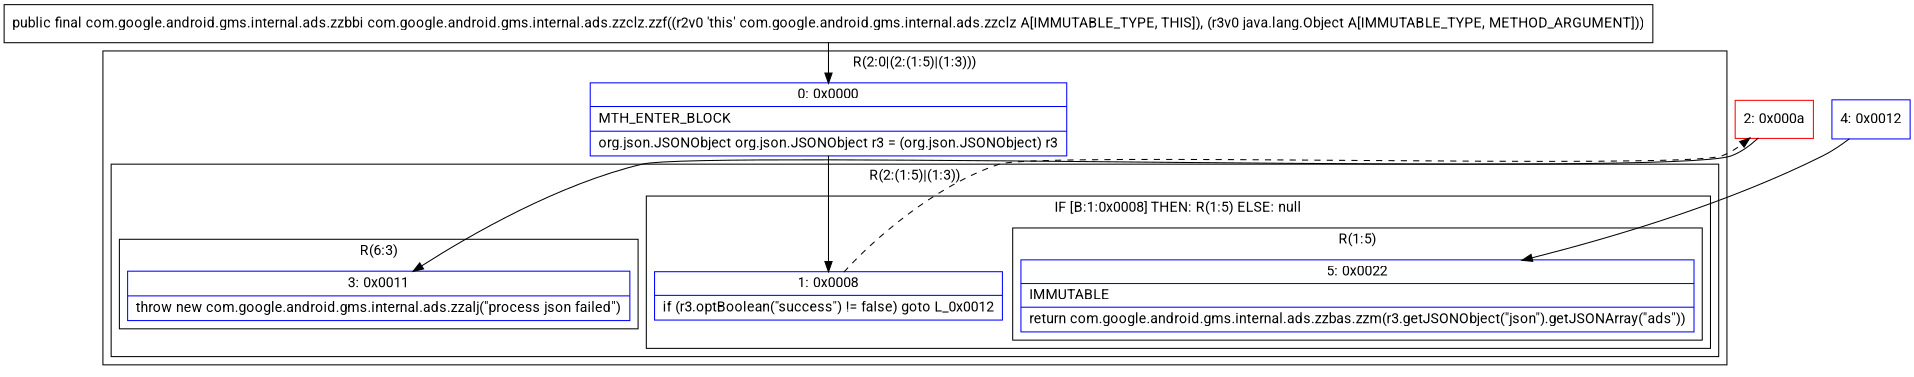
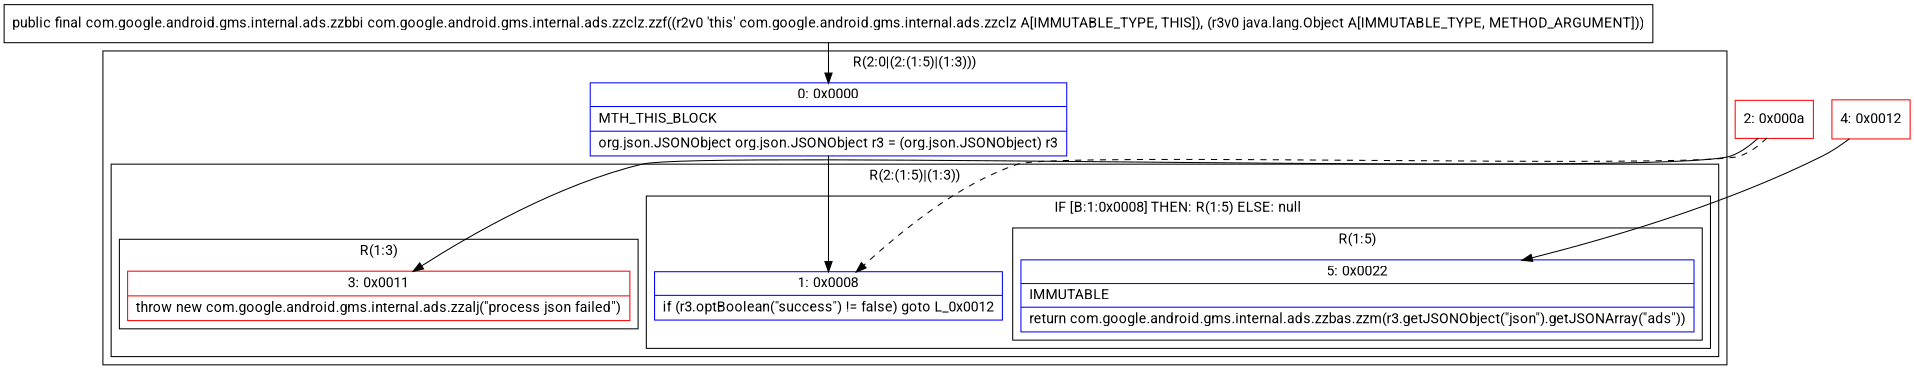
  digraph {
    fontname=Roboto
    node [color=blue fontname=Roboto shape=record]
    edge [fontname=Roboto]
    n1 [label="{5\:\ 0x0022|IMMUTABLE\l|return com.google.android.gms.internal.ads.zzbas.zzm(r3.getJSONObject(\"json\").getJSONArray(\"ads\"))\l}"]
    n2 [label="{1\:\ 0x0008|if (r3.optBoolean(\"success\") != false) goto L_0x0012\l}"]
-   n3 [label="{3\:\ 0x0011|throw new com.google.android.gms.internal.ads.zzalj(\"process json failed\")\l}"]
-   n4 [label="{0\:\ 0x0000|MTH_ENTER_BLOCK\l|org.json.JSONObject org.json.JSONObject r3 = (org.json.JSONObject) r3\l}"]
+   n3 [color=red label="{3\:\ 0x0011|throw new com.google.android.gms.internal.ads.zzalj(\"process json failed\")\l}"]
+   n4 [label="{0\:\ 0x0000|MTH_THIS_BLOCK\l|org.json.JSONObject org.json.JSONObject r3 = (org.json.JSONObject) r3\l}"]
    n5 [color=red label="{2\:\ 0x000a}"]
-   n6 [label="{4\:\ 0x0012}"]
+   n6 [color=red label="{4\:\ 0x0012}"]
    n7 [label="{public final com.google.android.gms.internal.ads.zzbbi com.google.android.gms.internal.ads.zzclz.zzf((r2v0 'this' com.google.android.gms.internal.ads.zzclz A[IMMUTABLE_TYPE, THIS]), (r3v0 java.lang.Object A[IMMUTABLE_TYPE, METHOD_ARGUMENT])) }" color=""]
    subgraph cluster_1 {
      label="R(2:0|(2:(1:5)|(1:3)))"
      n4
      subgraph cluster_2 {
        label="R(2:(1:5)|(1:3))"
        subgraph cluster_3 {
          label="IF [B:1:0x0008] THEN: R(1:5) ELSE: null"
          n2
          subgraph cluster_4 {
            label="R(1:5)"
            n1
          }
        }
        subgraph cluster_5 {
-         label="R(6:3)"
+         label="R(1:3)"
          n3
        }
      }
    }
-   n2 -> n5 [style=dashed]
+   n5 -> n2 [style=dashed]
    n4 -> n2
    n5 -> n3
    n6 -> n1
    n7 -> n4
  }
